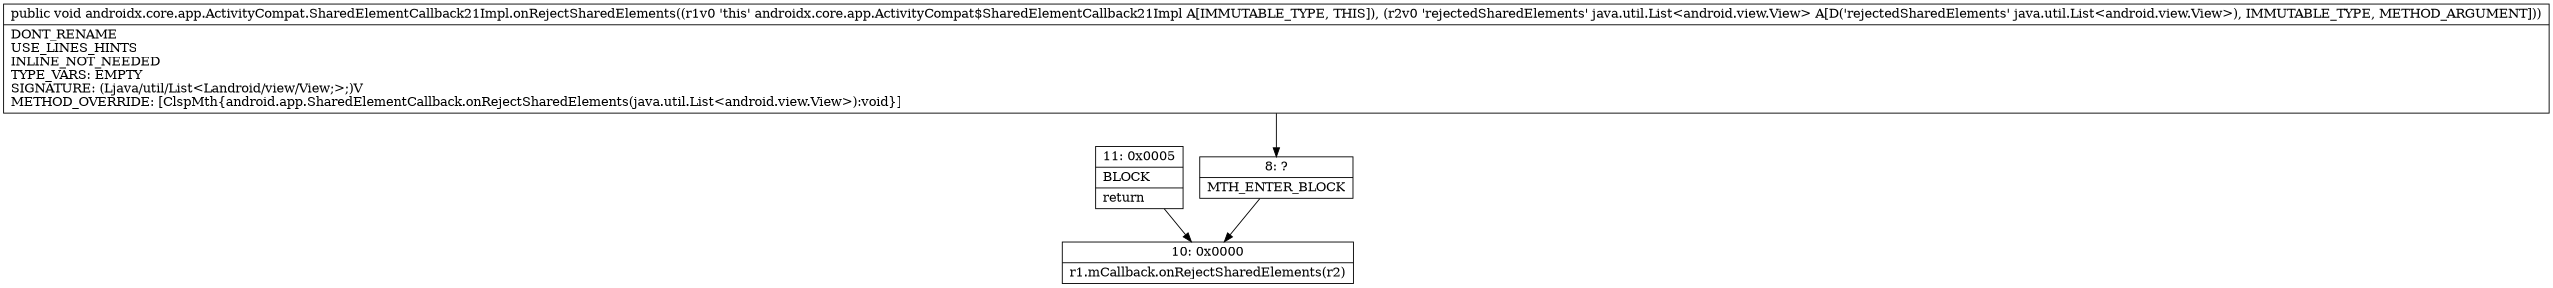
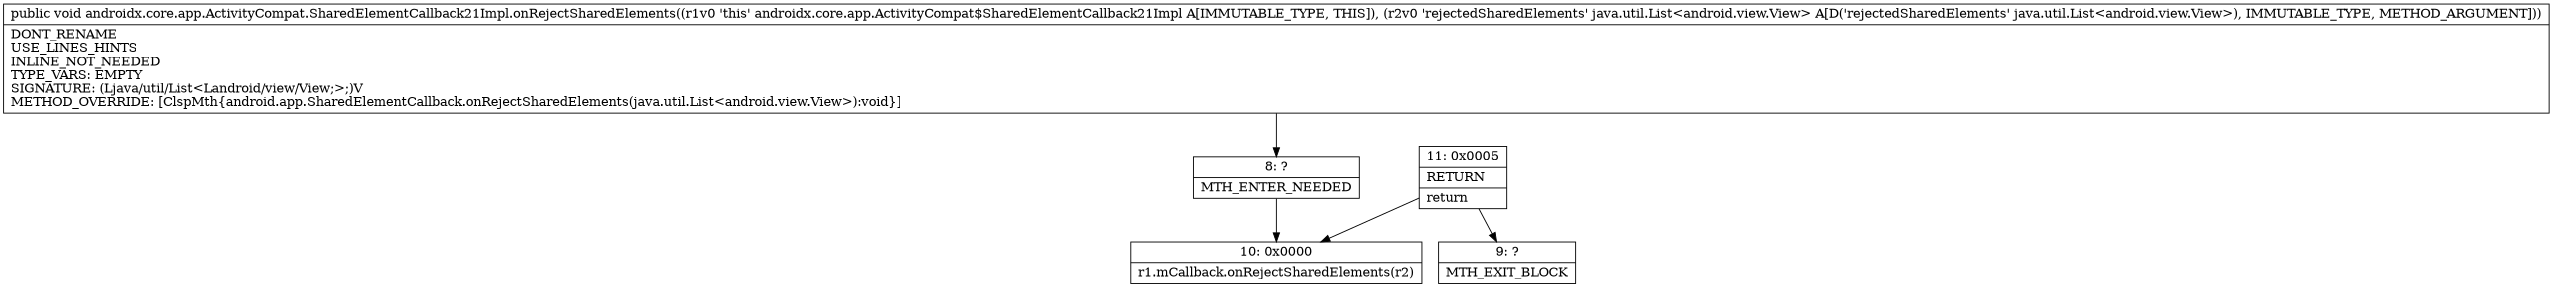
  digraph {
    node [shape=record]
-   n1 [label="{8\:\ ?|MTH_ENTER_BLOCK\l}"]
+   n1 [label="{8\:\ ?|MTH_ENTER_NEEDED\l}"]
    n2 [label="{10\:\ 0x0000|r1.mCallback.onRejectSharedElements(r2)\l}"]
-   n3 [label="{11\:\ 0x0005|BLOCK\l|return\l}"]
+   n3 [label="{11\:\ 0x0005|RETURN\l|return\l}"]
+   n4 [label="{9\:\ ?|MTH_EXIT_BLOCK\l}"]
    n5 [label="{public void androidx.core.app.ActivityCompat.SharedElementCallback21Impl.onRejectSharedElements((r1v0 'this' androidx.core.app.ActivityCompat$SharedElementCallback21Impl A[IMMUTABLE_TYPE, THIS]), (r2v0 'rejectedSharedElements' java.util.List\<android.view.View\> A[D('rejectedSharedElements' java.util.List\<android.view.View\>), IMMUTABLE_TYPE, METHOD_ARGUMENT]))  | DONT_RENAME\lUSE_LINES_HINTS\lINLINE_NOT_NEEDED\lTYPE_VARS: EMPTY\lSIGNATURE: (Ljava\/util\/List\<Landroid\/view\/View;\>;)V\lMETHOD_OVERRIDE: [ClspMth\{android.app.SharedElementCallback.onRejectSharedElements(java.util.List\<android.view.View\>):void\}]\l}"]
    n1 -> n2
    n3 -> n2
+   n3 -> n4
    n5 -> n1
  }
